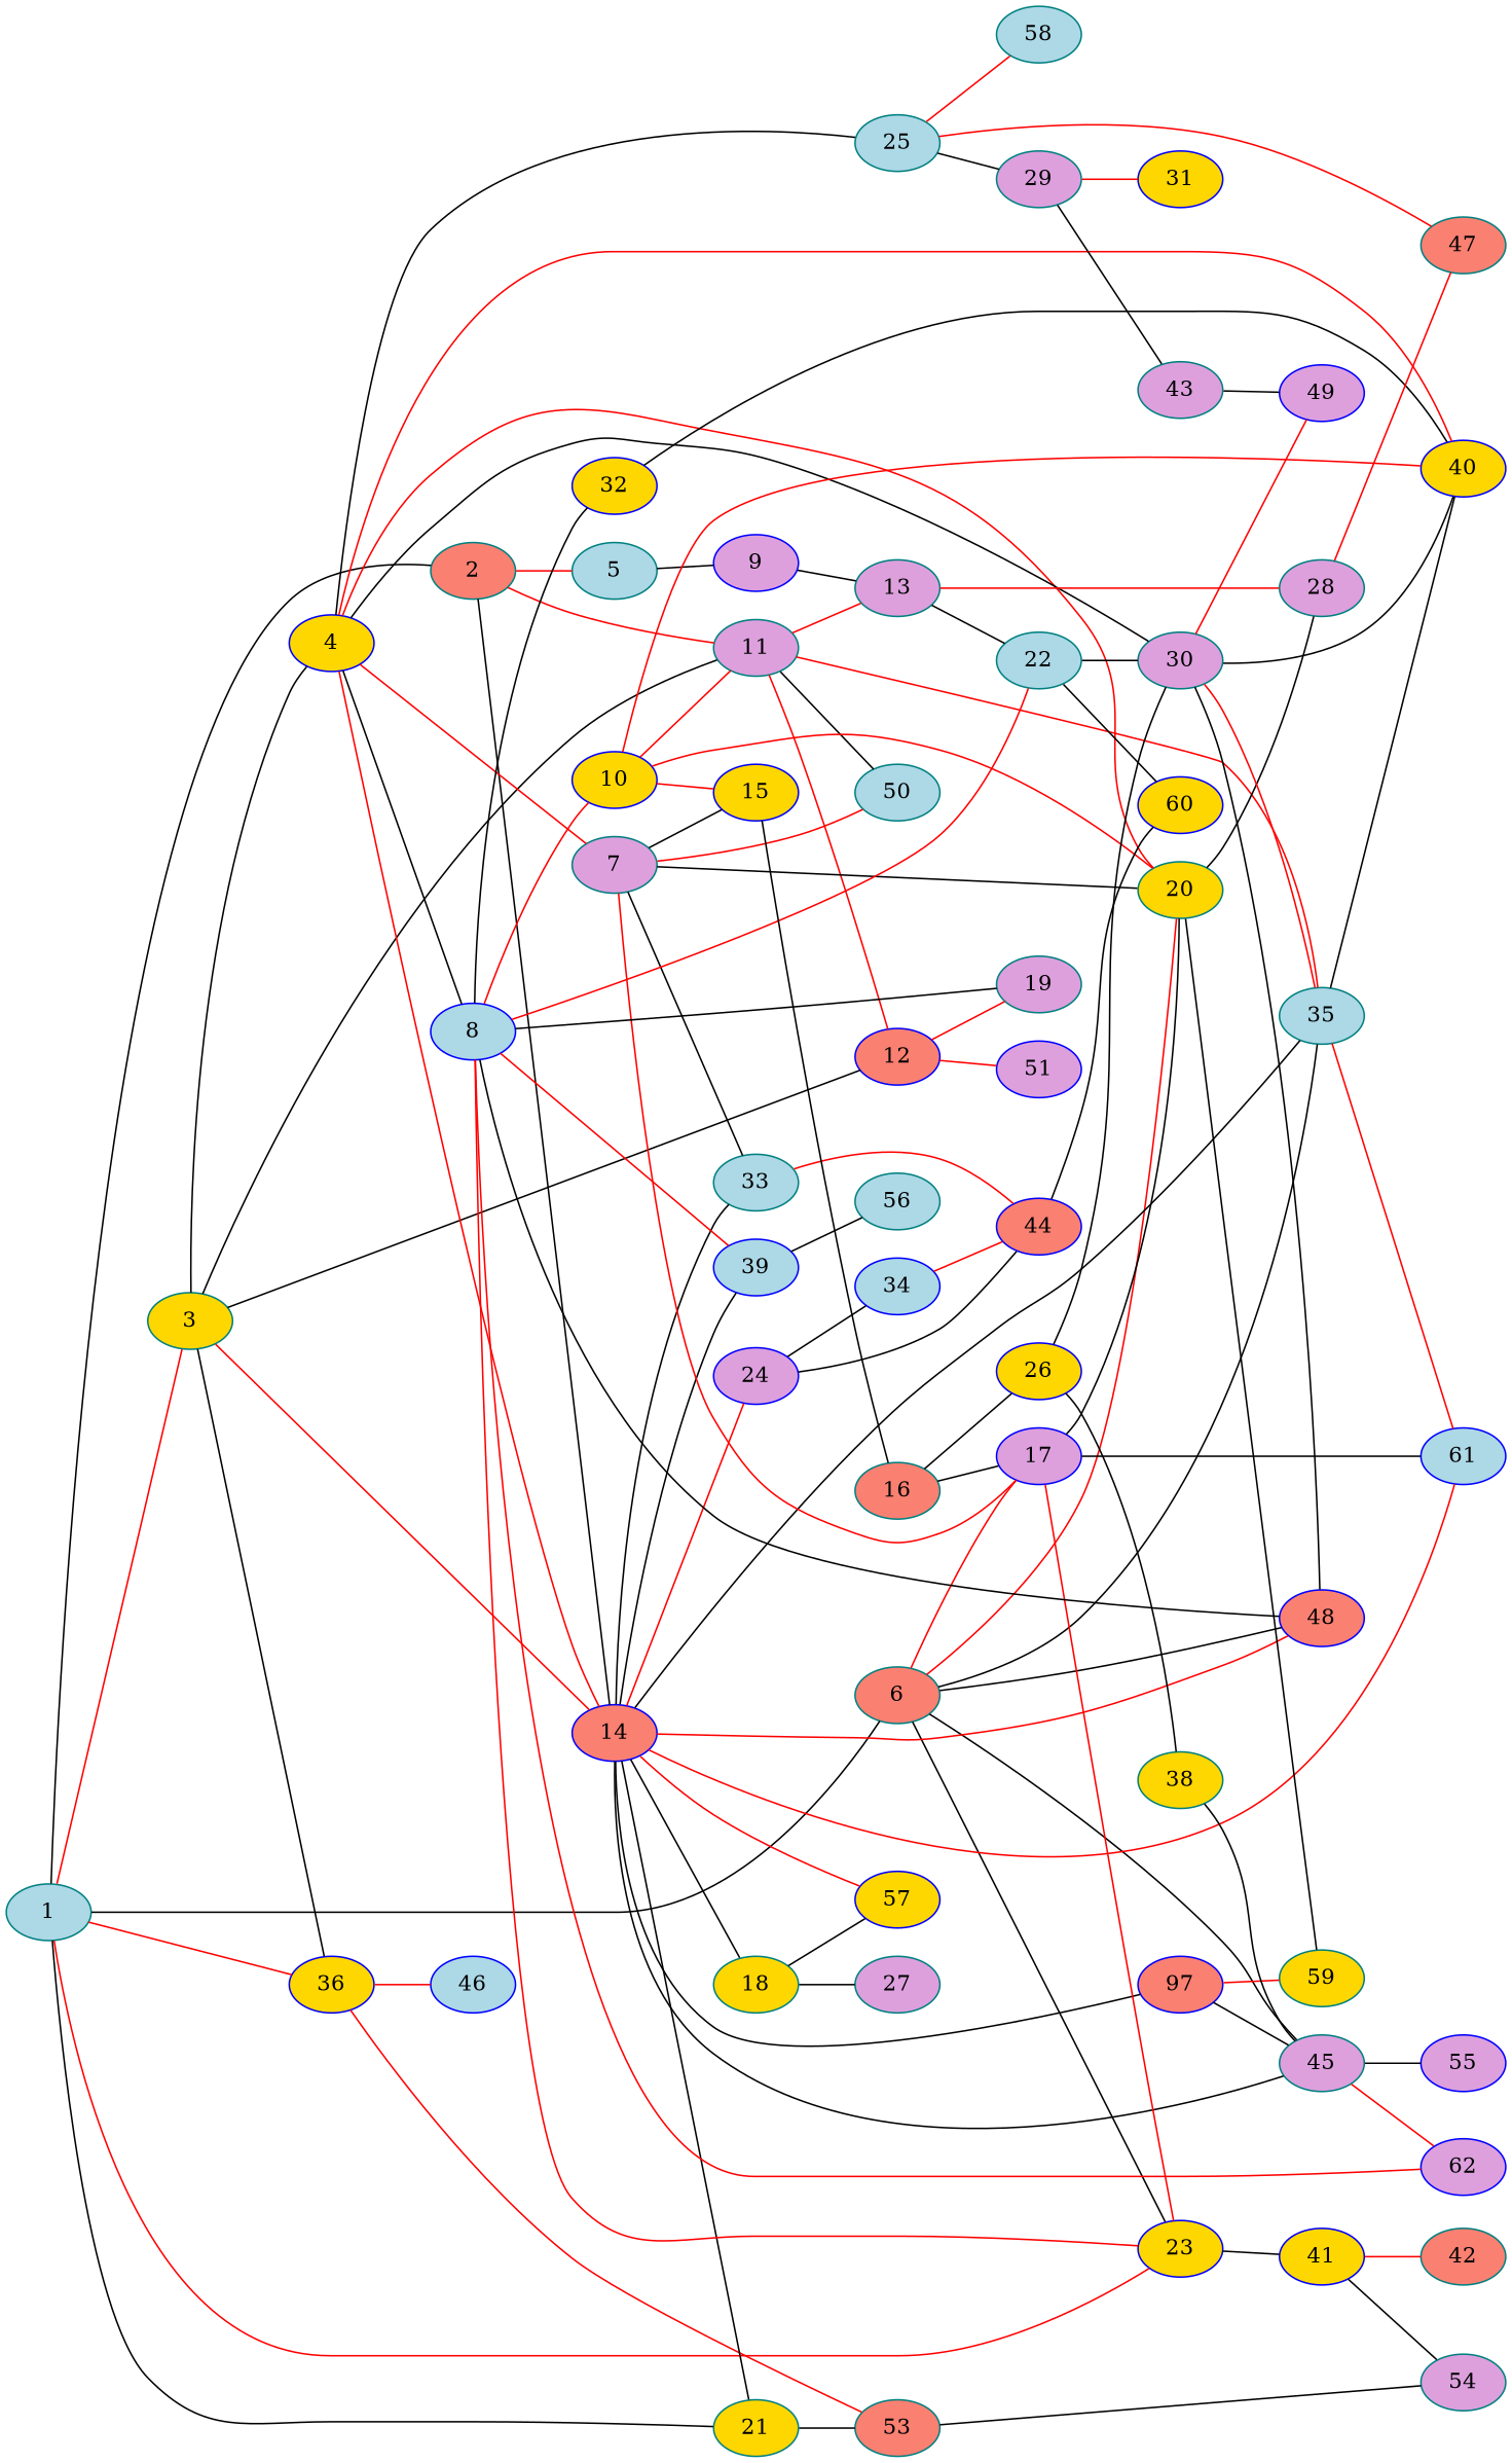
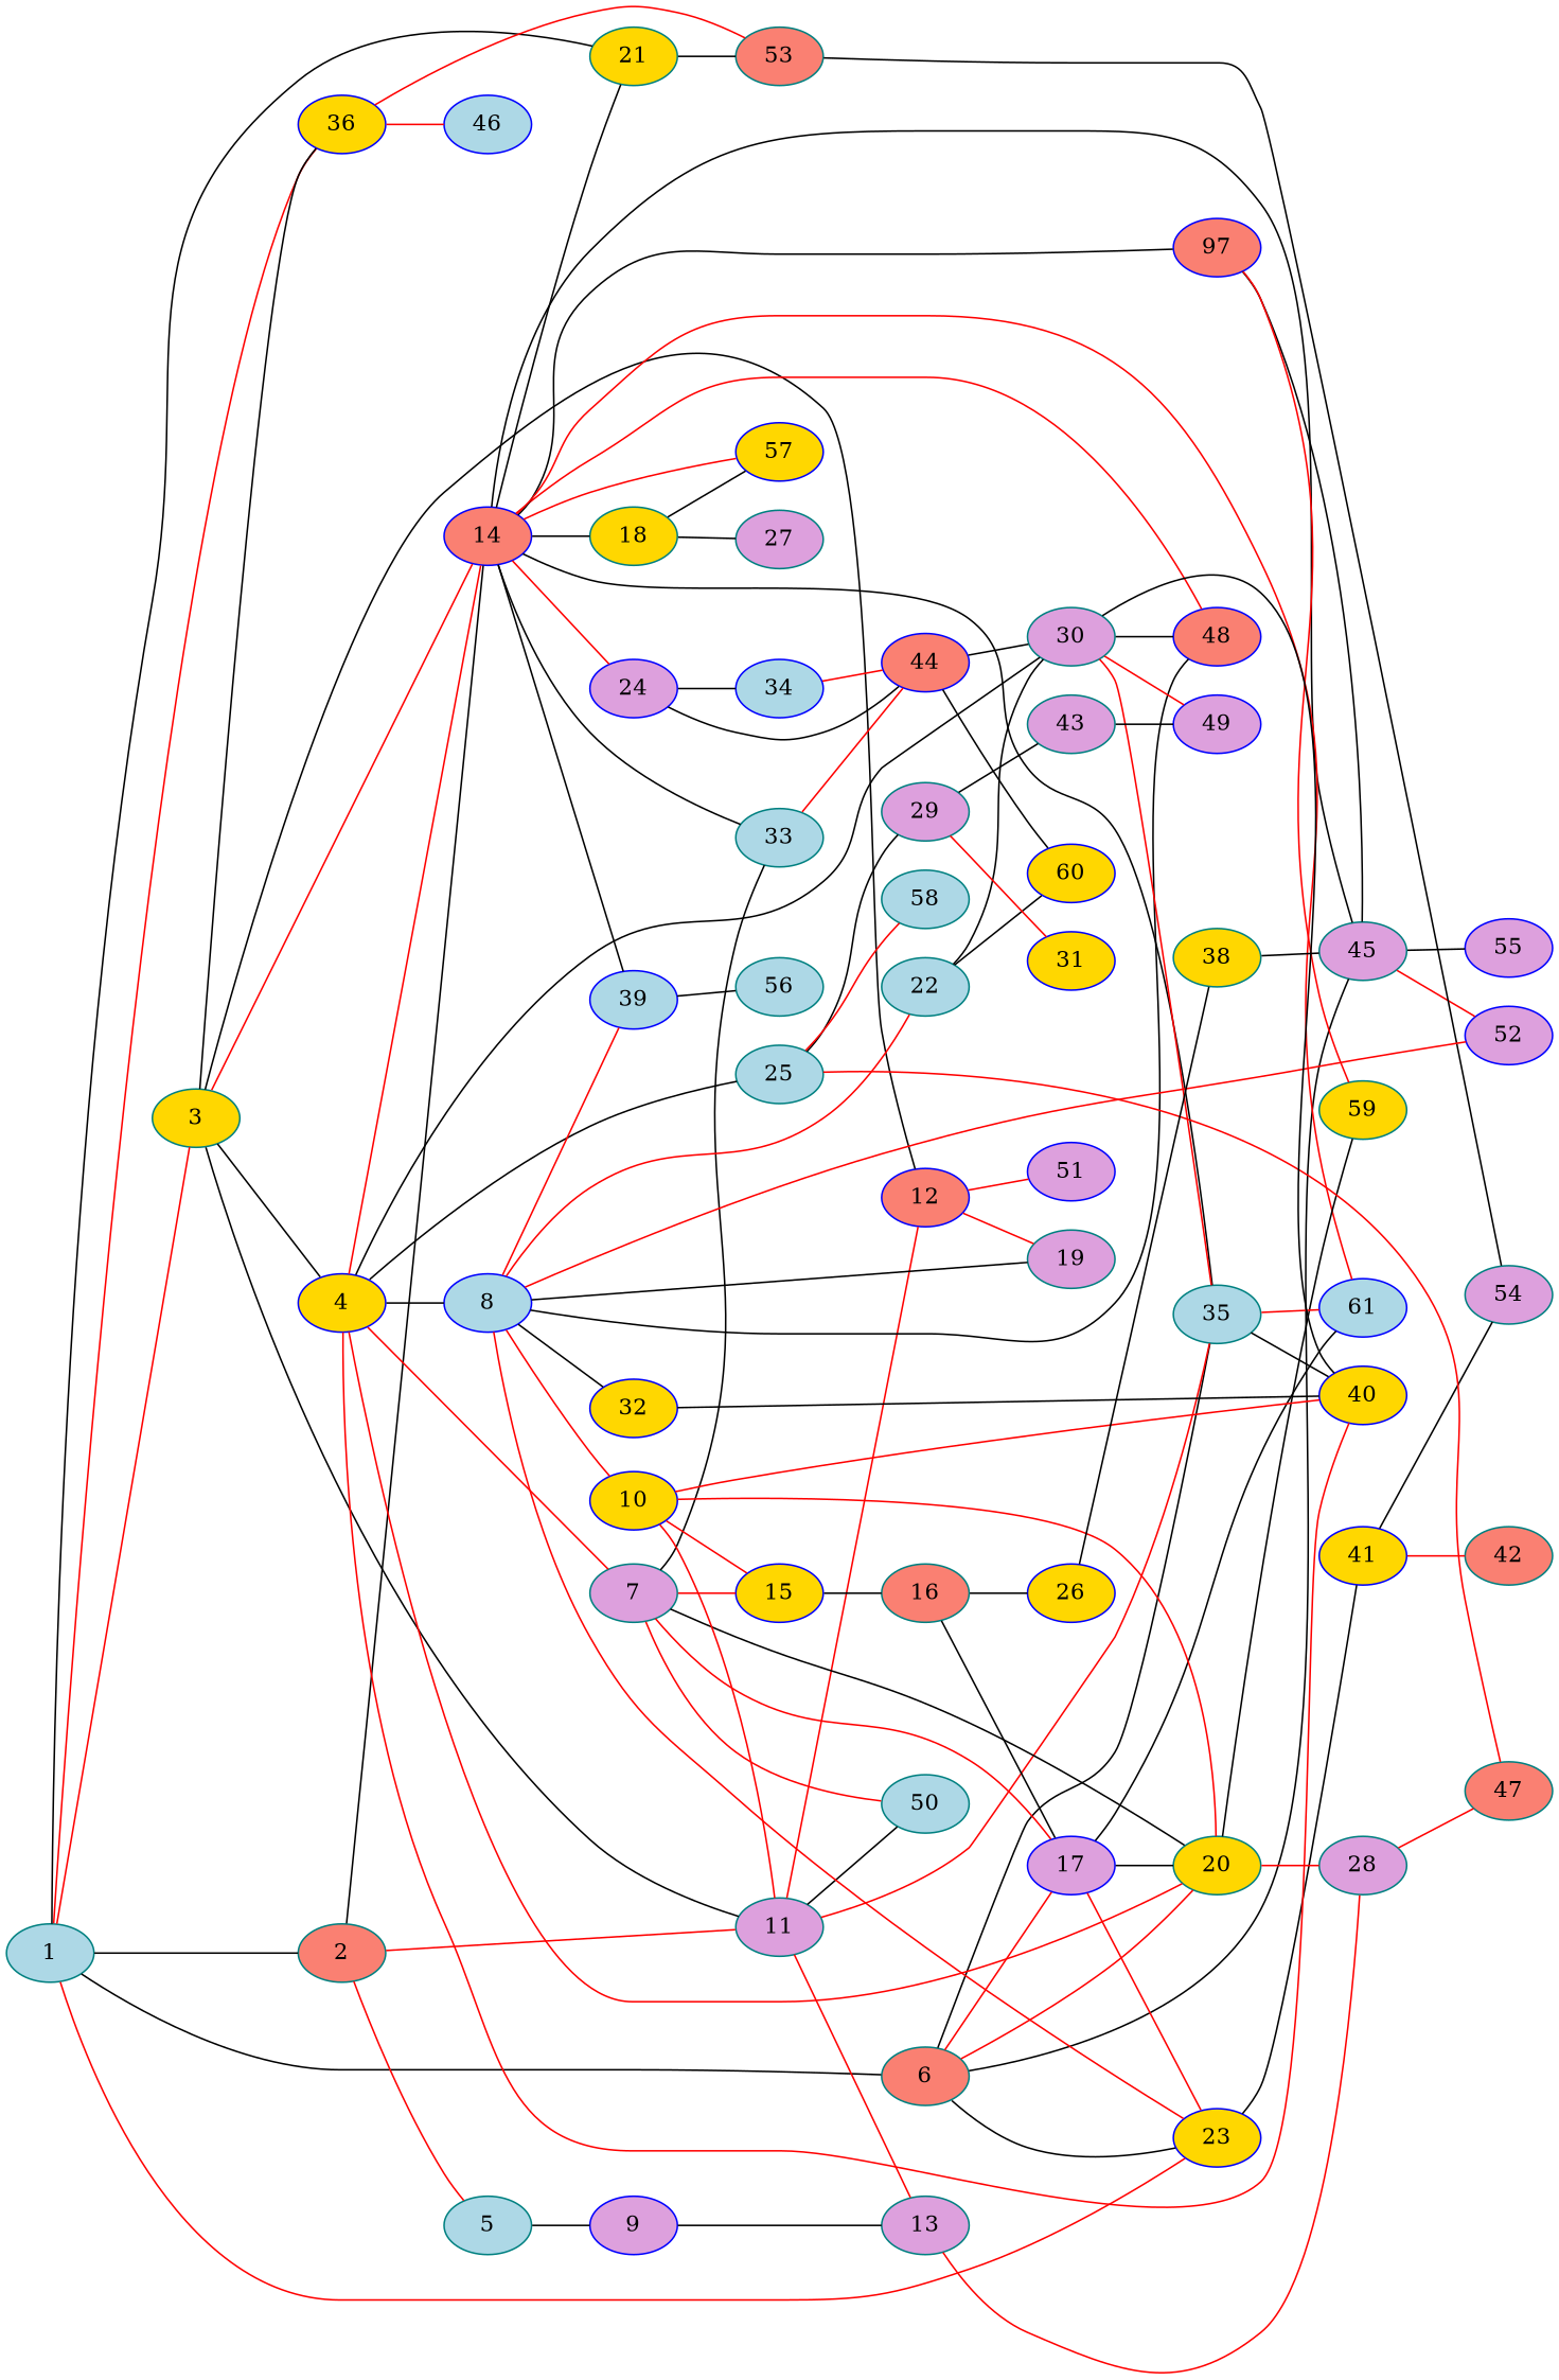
  graph {
    rankdir=LR
    node [color=teal fillcolor=gold style=filled]
    edge [color=black weight=1.0]
    1 [fillcolor=lightblue]
    2 [fillcolor=salmon]
    3
    6 [fillcolor=salmon]
    21
    23 [color=blue]
    36 [color=blue]
    5 [fillcolor=lightblue]
    11 [fillcolor=plum]
    14 [color=blue fillcolor=salmon]
    4 [color=blue]
    12 [color=blue fillcolor=salmon]
    20
    17 [color=blue fillcolor=plum]
    35 [fillcolor=lightblue]
    45 [fillcolor=plum]
    48 [color=blue fillcolor=salmon]
    53 [fillcolor=salmon]
    41 [color=blue]
    46 [color=blue fillcolor=lightblue]
    9 [color=blue fillcolor=plum]
    50 [fillcolor=lightblue]
    13 [fillcolor=plum]
    33 [fillcolor=lightblue]
    39 [color=blue fillcolor=lightblue]
    18
    24 [color=blue fillcolor=plum]
    n28 [color=blue fillcolor=salmon label=97]
    57 [color=blue]
    61 [color=blue fillcolor=lightblue]
    7 [fillcolor=plum]
    8 [color=blue fillcolor=lightblue]
    25 [fillcolor=lightblue]
    30 [fillcolor=plum]
    40 [color=blue]
    19 [fillcolor=plum]
    51 [color=blue fillcolor=plum]
    15 [color=blue]
    10 [color=blue]
    22 [fillcolor=lightblue]
    32 [color=blue]
-   52 [color=blue fillcolor=plum label=62]
+   52 [color=blue fillcolor=plum]
    28 [fillcolor=plum]
    59
    29 [fillcolor=plum]
    47 [fillcolor=salmon]
    58 [fillcolor=lightblue]
    49 [color=blue fillcolor=plum]
    55 [color=blue fillcolor=plum]
    16 [fillcolor=salmon]
    44 [color=blue fillcolor=salmon]
    60 [color=blue]
    56 [fillcolor=lightblue]
    27 [fillcolor=plum]
    34 [color=blue fillcolor=lightblue]
    26 [color=blue]
    38
    54 [fillcolor=plum]
    42 [fillcolor=salmon]
    31 [color=blue]
    43 [fillcolor=plum]
    1 -- 2 [weight=2.0]
    1 -- 3 [color=red]
    1 -- 6
    1 -- 21
    1 -- 23 [color=red]
    1 -- 36 [color=red]
    2 -- 5 [color=red]
    2 -- 11 [color=red]
    2 -- 14
    3 -- 36
    3 -- 11
    3 -- 14 [color=red]
    3 -- 4
    3 -- 12
    6 -- 23
    6 -- 20 [color=red]
    6 -- 17 [color=red]
    6 -- 35
    6 -- 45
-   6 -- 48
    21 -- 53
    23 -- 41
    36 -- 53 [color=red]
    36 -- 46 [color=red]
    5 -- 9
    11 -- 12 [color=red]
    11 -- 35 [color=red]
    11 -- 50
    11 -- 13 [color=red]
    14 -- 21 [weight=3.0]
    14 -- 35
    14 -- 45
    14 -- 48 [color=red]
    14 -- 33
    14 -- 39
    14 -- 18
    14 -- 24 [color=red weight=2.0]
    14 -- n28
    14 -- 57 [color=red]
    14 -- 61 [color=red]
    4 -- 14 [color=red]
    4 -- 20 [color=red weight=2.0]
    4 -- 7 [color=red]
    4 -- 8
    4 -- 25
    4 -- 30
    4 -- 40 [color=red]
    12 -- 19 [color=red]
    12 -- 51 [color=red]
-   20 -- 28
+   20 -- 28 [color=red]
    20 -- 59
    17 -- 23 [color=red weight=2.0]
    17 -- 20
    17 -- 61
    35 -- 61 [color=red]
    35 -- 40
    45 -- 52 [color=red]
    45 -- 55
    53 -- 54
    41 -- 54
    41 -- 42 [color=red]
    9 -- 13
-   13 -- 22
    13 -- 28 [color=red]
    33 -- 44 [color=red]
    39 -- 56
    18 -- 57
    18 -- 27
    24 -- 44
    24 -- 34
    n28 -- 45
    n28 -- 59 [color=red]
    7 -- 20
    7 -- 17 [color=red]
    7 -- 50 [color=red]
    7 -- 33
-   7 -- 15 [weight=3.0]
+   7 -- 15 [color=red weight=3.0]
    8 -- 23 [color=red]
    8 -- 48
    8 -- 39 [color=red weight=2.0]
    8 -- 19
    8 -- 10 [color=red]
    8 -- 22 [color=red]
    8 -- 32 [weight=2.0]
    8 -- 52 [color=red]
    25 -- 29
    25 -- 47 [color=red]
    25 -- 58 [color=red]
    30 -- 35 [color=red]
    30 -- 48
    30 -- 40
    30 -- 49 [color=red]
    15 -- 16
    10 -- 11 [color=red]
    10 -- 20 [color=red]
    10 -- 40 [color=red weight=2.0]
    10 -- 15 [color=red]
    22 -- 30
    22 -- 60
    32 -- 40
    28 -- 47 [color=red]
    29 -- 31 [color=red]
    29 -- 43
    16 -- 17
    16 -- 26
    44 -- 60
    34 -- 44 [color=red weight=2.0]
-   26 -- 30
+   44 -- 30
    26 -- 38
    38 -- 45
    43 -- 49
  }
